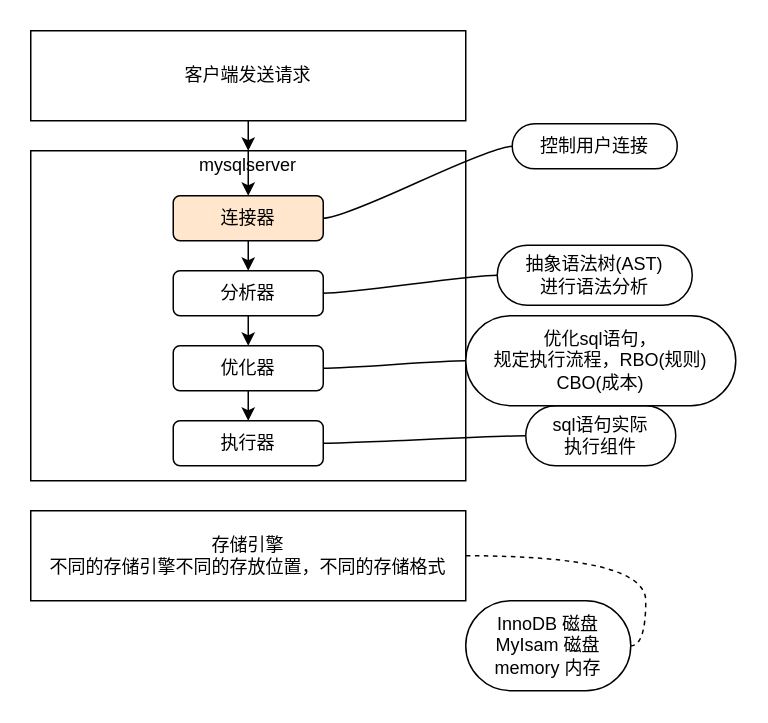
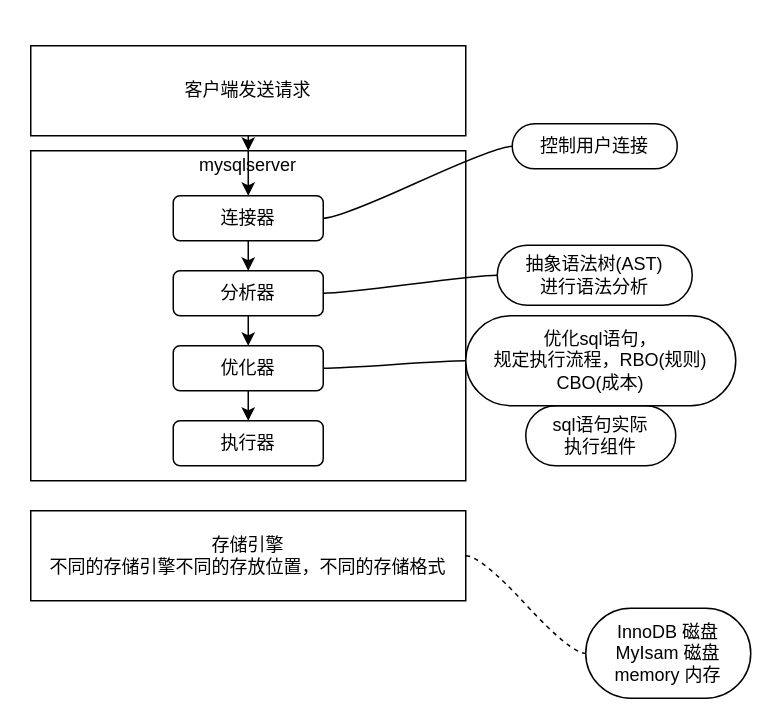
  <mxCell id="0" />
  <mxCell id="1" parent="0" />
- <mxCell id="2" value="客户端发送请求" style="rounded=0;whiteSpace=wrap;html=1;" vertex="1" parent="1"><mxGeometry x="20" y="20" width="290" height="60" as="geometry" /></mxCell>
+ <mxCell id="2" value="客户端发送请求" style="rounded=0;whiteSpace=wrap;html=1;" vertex="1" parent="1"><mxGeometry x="20" y="30" width="290" height="60" as="geometry" /></mxCell>
  <mxCell id="3" value="" style="rounded=0;whiteSpace=wrap;html=1;" vertex="1" parent="1"><mxGeometry x="20" y="100" width="290" height="220" as="geometry" /></mxCell>
- <mxCell id="4" value="连接器" style="rounded=1;whiteSpace=wrap;html=1;fillColor=#ffe6cc;" vertex="1" parent="1"><mxGeometry x="115" y="130" width="100" height="30" as="geometry" /></mxCell>
+ <mxCell id="4" value="连接器" style="rounded=1;whiteSpace=wrap;html=1;" vertex="1" parent="1"><mxGeometry x="115" y="130" width="100" height="30" as="geometry" /></mxCell>
  <mxCell id="5" value="分析器" style="rounded=1;whiteSpace=wrap;html=1;" vertex="1" parent="1"><mxGeometry x="115" y="180" width="100" height="30" as="geometry" /></mxCell>
  <mxCell id="6" value="优化器" style="rounded=1;whiteSpace=wrap;html=1;" vertex="1" parent="1"><mxGeometry x="115" y="230" width="100" height="30" as="geometry" /></mxCell>
  <mxCell id="7" value="执行器" style="rounded=1;whiteSpace=wrap;html=1;" vertex="1" parent="1"><mxGeometry x="115" y="280" width="100" height="30" as="geometry" /></mxCell>
  <mxCell id="8" value="mysqlserver" style="text;html=1;strokeColor=none;fillColor=none;align=center;verticalAlign=middle;whiteSpace=wrap;rounded=0;" vertex="1" parent="1"><mxGeometry x="130" y="100" width="70" height="20" as="geometry" /></mxCell>
  <mxCell id="9" value="存储引擎&lt;br&gt;不同的存储引擎不同的存放位置，不同的存储格式" style="rounded=0;whiteSpace=wrap;html=1;" vertex="1" parent="1"><mxGeometry x="20" y="340" width="290" height="60" as="geometry" /></mxCell>
- <mxCell id="10" value="InnoDB 磁盘&lt;br&gt;MyIsam 磁盘&lt;br&gt;memory 内存" style="whiteSpace=wrap;html=1;rounded=1;arcSize=50;align=center;verticalAlign=middle;strokeWidth=1;autosize=1;spacing=4;treeFolding=1;treeMoving=1;newEdgeStyle={&quot;edgeStyle&quot;:&quot;entityRelationEdgeStyle&quot;,&quot;startArrow&quot;:&quot;none&quot;,&quot;endArrow&quot;:&quot;none&quot;,&quot;segment&quot;:10,&quot;curved&quot;:1};" vertex="1" parent="1"><mxGeometry x="310" y="400" width="110" height="60" as="geometry" /></mxCell>
+ <mxCell id="10" value="InnoDB 磁盘&lt;br&gt;MyIsam 磁盘&lt;br&gt;memory 内存" style="whiteSpace=wrap;html=1;rounded=1;arcSize=50;align=center;verticalAlign=middle;strokeWidth=1;autosize=1;spacing=4;treeFolding=1;treeMoving=1;newEdgeStyle={&quot;edgeStyle&quot;:&quot;entityRelationEdgeStyle&quot;,&quot;startArrow&quot;:&quot;none&quot;,&quot;endArrow&quot;:&quot;none&quot;,&quot;segment&quot;:10,&quot;curved&quot;:1};" vertex="1" parent="1"><mxGeometry x="390" y="405" width="110" height="60" as="geometry" /></mxCell>
  <mxCell id="11" value="" style="edgeStyle=entityRelationEdgeStyle;startArrow=none;endArrow=none;segment=10;curved=1;exitX=1;exitY=0.5;exitDx=0;exitDy=0;dashed=1;" edge="1" target="10" parent="1" source="9"><mxGeometry relative="1" as="geometry"><mxPoint x="320" y="370" as="sourcePoint" /></mxGeometry></mxCell>
  <mxCell id="12" value="sql语句实际&lt;br&gt;执行组件" style="whiteSpace=wrap;html=1;rounded=1;arcSize=50;align=center;verticalAlign=middle;strokeWidth=1;autosize=1;spacing=4;treeFolding=1;treeMoving=1;newEdgeStyle={&quot;edgeStyle&quot;:&quot;entityRelationEdgeStyle&quot;,&quot;startArrow&quot;:&quot;none&quot;,&quot;endArrow&quot;:&quot;none&quot;,&quot;segment&quot;:10,&quot;curved&quot;:1};" vertex="1" parent="1"><mxGeometry x="350" y="270" width="100" height="40" as="geometry" /></mxCell>
- <mxCell id="13" value="" style="edgeStyle=entityRelationEdgeStyle;startArrow=none;endArrow=none;segment=10;curved=1;exitX=1;exitY=0.5;exitDx=0;exitDy=0;" edge="1" target="12" parent="1" source="7"><mxGeometry relative="1" as="geometry"><mxPoint x="330" y="290" as="sourcePoint" /></mxGeometry></mxCell>
  <mxCell id="14" value="优化sql语句，&lt;br&gt;规定执行流程，RBO(规则)&lt;br&gt;CBO(成本)" style="whiteSpace=wrap;html=1;rounded=1;arcSize=50;align=center;verticalAlign=middle;strokeWidth=1;autosize=1;spacing=4;treeFolding=1;treeMoving=1;newEdgeStyle={&quot;edgeStyle&quot;:&quot;entityRelationEdgeStyle&quot;,&quot;startArrow&quot;:&quot;none&quot;,&quot;endArrow&quot;:&quot;none&quot;,&quot;segment&quot;:10,&quot;curved&quot;:1};" vertex="1" parent="1"><mxGeometry x="310" y="210" width="180" height="60" as="geometry" /></mxCell>
  <mxCell id="15" value="" style="edgeStyle=entityRelationEdgeStyle;startArrow=none;endArrow=none;segment=10;curved=1;exitX=1;exitY=0.5;exitDx=0;exitDy=0;" edge="1" target="14" parent="1" source="6"><mxGeometry relative="1" as="geometry"><mxPoint x="430" y="160" as="sourcePoint" /></mxGeometry></mxCell>
  <mxCell id="16" value="抽象语法树(AST)&lt;br&gt;进行语法分析" style="whiteSpace=wrap;html=1;rounded=1;arcSize=50;align=center;verticalAlign=middle;strokeWidth=1;autosize=1;spacing=4;treeFolding=1;treeMoving=1;newEdgeStyle={&quot;edgeStyle&quot;:&quot;entityRelationEdgeStyle&quot;,&quot;startArrow&quot;:&quot;none&quot;,&quot;endArrow&quot;:&quot;none&quot;,&quot;segment&quot;:10,&quot;curved&quot;:1};" vertex="1" parent="1"><mxGeometry x="331" y="163" width="130" height="40" as="geometry" /></mxCell>
  <mxCell id="17" value="" style="edgeStyle=entityRelationEdgeStyle;startArrow=none;endArrow=none;segment=10;curved=1;exitX=1;exitY=0.5;exitDx=0;exitDy=0;" edge="1" target="16" parent="1" source="5"><mxGeometry relative="1" as="geometry"><mxPoint x="320" y="210" as="sourcePoint" /></mxGeometry></mxCell>
  <mxCell id="18" value="控制用户连接&lt;br&gt;" style="whiteSpace=wrap;html=1;rounded=1;arcSize=50;align=center;verticalAlign=middle;strokeWidth=1;autosize=1;spacing=4;treeFolding=1;treeMoving=1;newEdgeStyle={&quot;edgeStyle&quot;:&quot;entityRelationEdgeStyle&quot;,&quot;startArrow&quot;:&quot;none&quot;,&quot;endArrow&quot;:&quot;none&quot;,&quot;segment&quot;:10,&quot;curved&quot;:1};" vertex="1" parent="1"><mxGeometry x="341" y="82" width="110" height="30" as="geometry" /></mxCell>
  <mxCell id="19" value="" style="edgeStyle=entityRelationEdgeStyle;startArrow=none;endArrow=none;segment=10;curved=1;exitX=1;exitY=0.5;exitDx=0;exitDy=0;" edge="1" target="18" parent="1" source="4"><mxGeometry relative="1" as="geometry"><mxPoint x="320" y="144" as="sourcePoint" /></mxGeometry></mxCell>
  <mxCell id="20" value="" style="endArrow=classic;html=1;exitX=0.5;exitY=1;exitDx=0;exitDy=0;entryX=0.5;entryY=0;entryDx=0;entryDy=0;" edge="1" parent="1" source="2" target="8"><mxGeometry width="50" height="50" relative="1" as="geometry"><mxPoint x="210" y="-10" as="sourcePoint" /><mxPoint x="260" y="-60" as="targetPoint" /></mxGeometry></mxCell>
  <mxCell id="21" value="" style="endArrow=classic;html=1;exitX=0.5;exitY=0;exitDx=0;exitDy=0;entryX=0.5;entryY=0;entryDx=0;entryDy=0;" edge="1" parent="1" source="8" target="4"><mxGeometry width="50" height="50" relative="1" as="geometry"><mxPoint x="200" y="160" as="sourcePoint" /><mxPoint x="270.711" y="110" as="targetPoint" /></mxGeometry></mxCell>
  <mxCell id="22" value="" style="endArrow=classic;html=1;exitX=0.5;exitY=1;exitDx=0;exitDy=0;entryX=0.5;entryY=0;entryDx=0;entryDy=0;" edge="1" parent="1" source="4" target="5"><mxGeometry width="50" height="50" relative="1" as="geometry"><mxPoint x="230" y="190" as="sourcePoint" /><mxPoint x="280" y="140" as="targetPoint" /></mxGeometry></mxCell>
  <mxCell id="23" value="" style="endArrow=classic;html=1;exitX=0.5;exitY=1;exitDx=0;exitDy=0;entryX=0.5;entryY=0;entryDx=0;entryDy=0;" edge="1" parent="1" source="5" target="6"><mxGeometry width="50" height="50" relative="1" as="geometry"><mxPoint x="410" y="80" as="sourcePoint" /><mxPoint x="460" y="30" as="targetPoint" /></mxGeometry></mxCell>
  <mxCell id="24" value="" style="endArrow=classic;html=1;exitX=0.5;exitY=1;exitDx=0;exitDy=0;entryX=0.5;entryY=0;entryDx=0;entryDy=0;" edge="1" parent="1" source="6" target="7"><mxGeometry width="50" height="50" relative="1" as="geometry"><mxPoint x="220" y="250" as="sourcePoint" /><mxPoint x="270" y="200" as="targetPoint" /></mxGeometry></mxCell>
